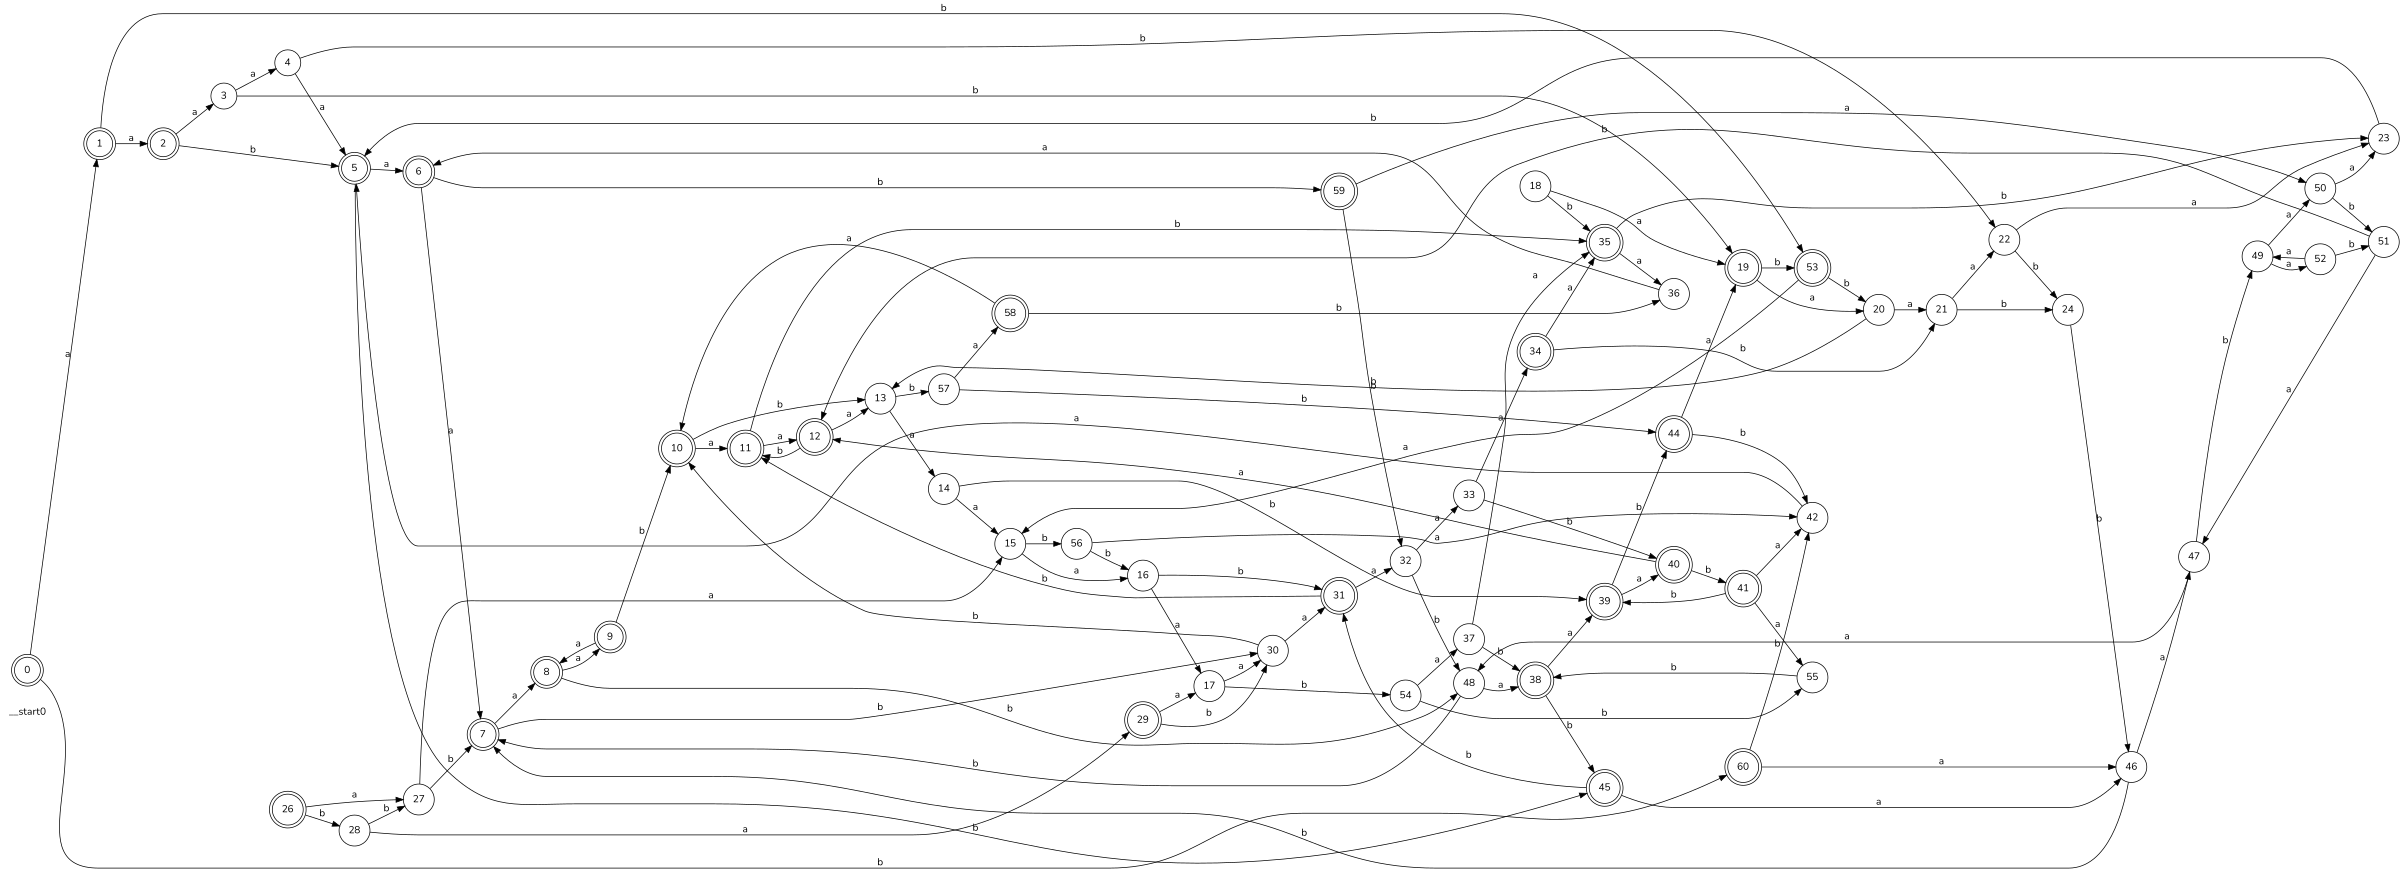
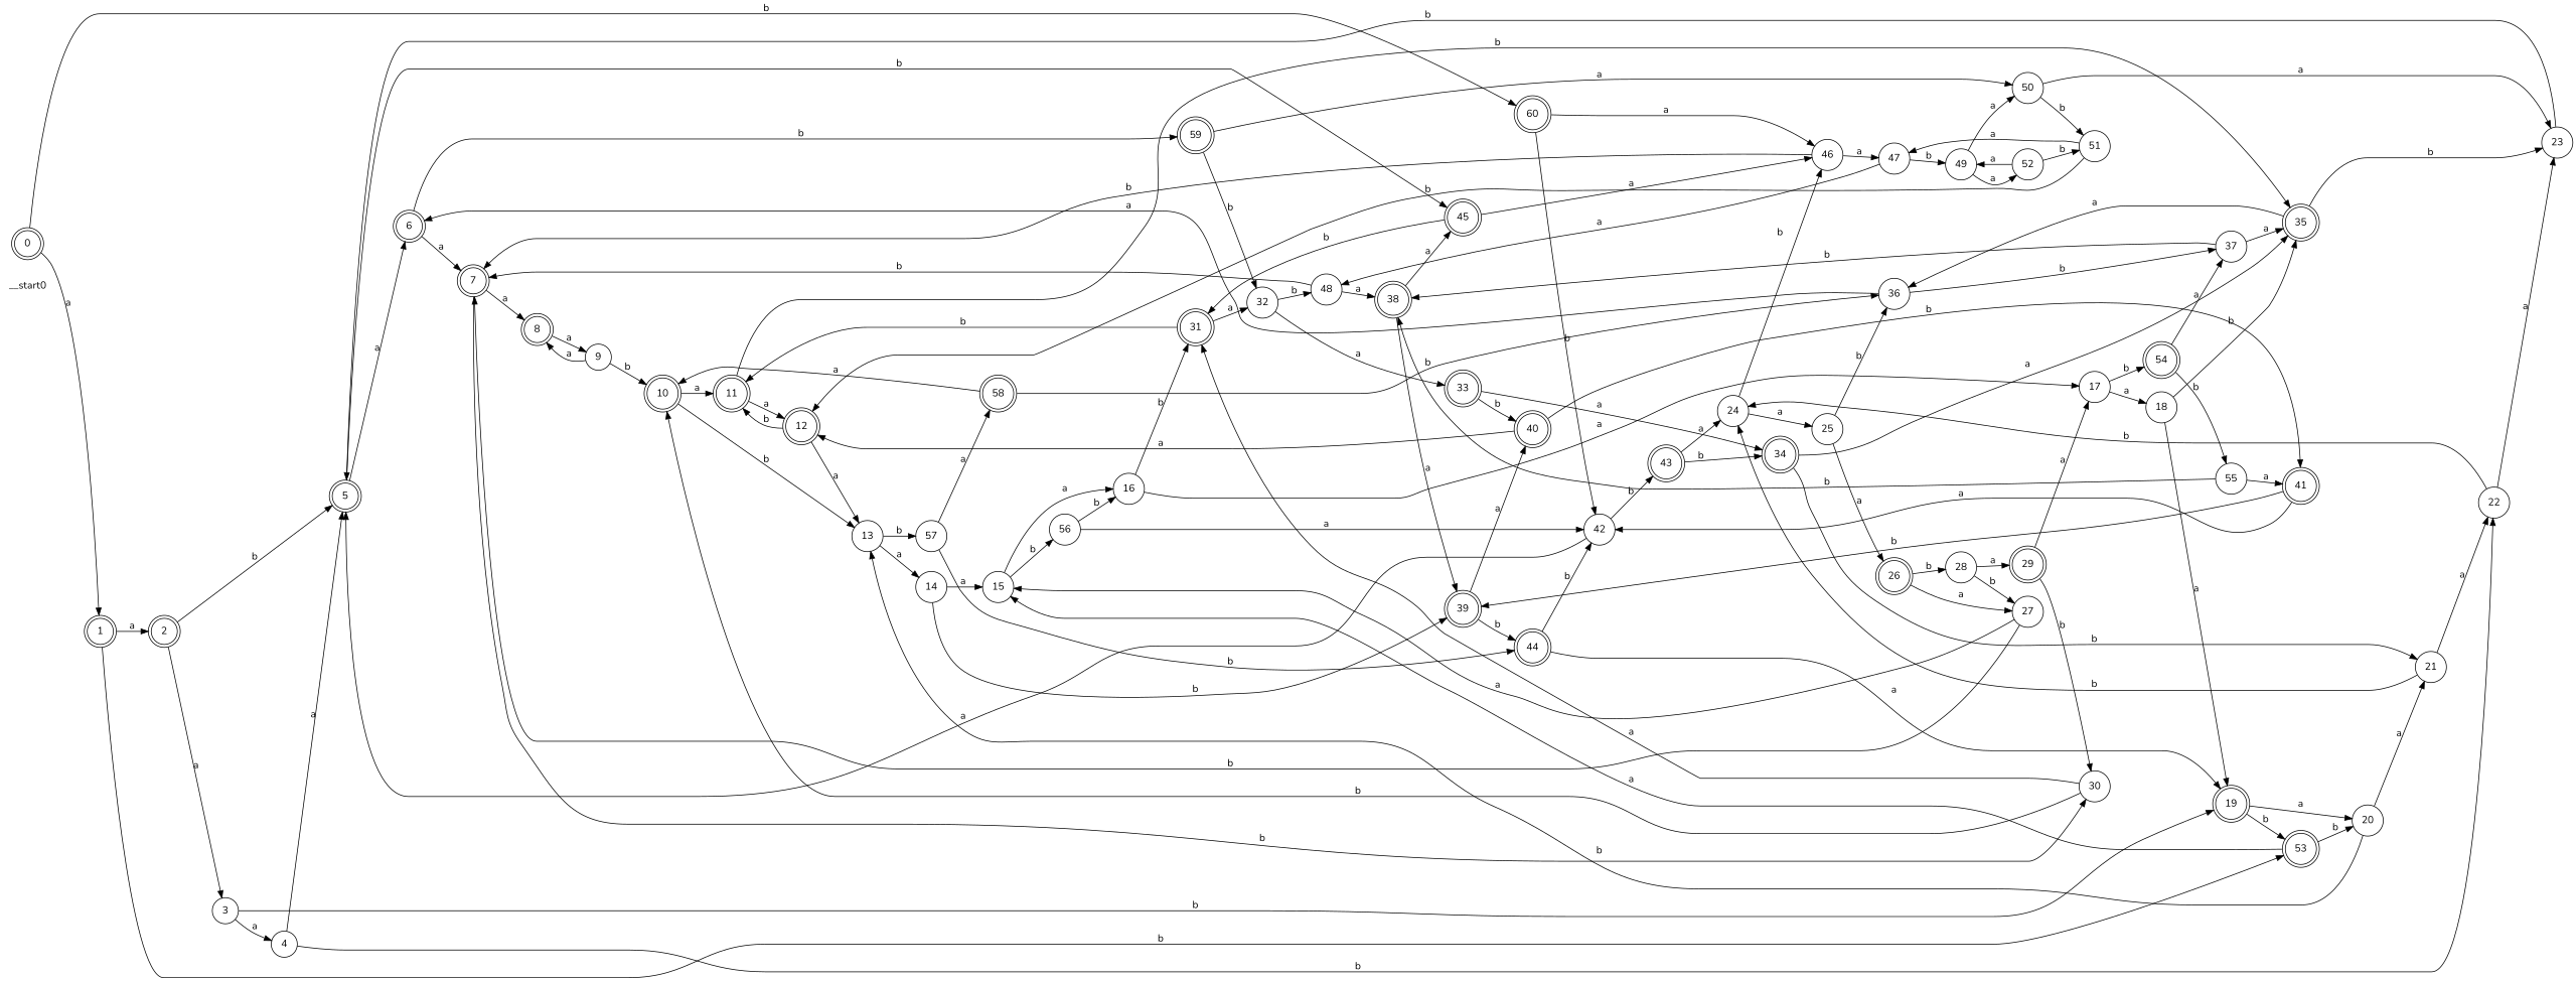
  digraph {
    fontname=Nunito
    rankdir=LR
    node [fontname=Nunito shape=circle color=black fillcolor=white style=filled]
    edge [fontname=Nunito]
    __start0 [shape=none color="" fillcolor="" style=""]
    n2 [label=0 shape=doublecircle style="rounded,filled"]
    n3 [label=1 shape=doublecircle style="rounded,filled"]
    n4 [label=60 shape=doublecircle style="rounded,filled"]
    n5 [label=2 shape=doublecircle style="rounded,filled"]
    n6 [label=53 shape=doublecircle style="rounded,filled"]
    n7 [label=46]
    n8 [label=42]
    n9 [label=3]
    n10 [label=5 shape=doublecircle style="rounded,filled"]
    n11 [label=15]
    n12 [label=20]
    n13 [label=4]
    n14 [label=19 shape=doublecircle style="rounded,filled"]
    n15 [label=6 shape=doublecircle style="rounded,filled"]
    n16 [label=45 shape=doublecircle style="rounded,filled"]
    n17 [label=22]
    n18 [label=24]
    n19 [label=23]
    n20 [label=7 shape=doublecircle style="rounded,filled"]
    n21 [label=59 shape=doublecircle style="rounded,filled"]
    n22 [label=31 shape=doublecircle style="rounded,filled"]
    n23 [label=8 shape=doublecircle style="rounded,filled"]
    n24 [label=30]
    n25 [label=32]
    n26 [label=50]
-   n27 [label=9 shape=doublecircle style="rounded,filled"]
+   n27 [label=9 style="rounded,filled"]
    n28 [label=48]
    n29 [label=10 shape=doublecircle style="rounded,filled"]
    n30 [label=38 shape=doublecircle style="rounded,filled"]
    n31 [label=11 shape=doublecircle style="rounded,filled"]
    n32 [label=13]
    n33 [label=12 shape=doublecircle style="rounded,filled"]
    n34 [label=35 shape=doublecircle style="rounded,filled"]
    n35 [label=14]
    n36 [label=57]
    n37 [label=36]
    n38 [label=39 shape=doublecircle style="rounded,filled"]
    n39 [label=44 shape=doublecircle style="rounded,filled"]
    n40 [label=58 shape=doublecircle style="rounded,filled"]
    n41 [label=16]
    n42 [label=56]
    n43 [label=40 shape=doublecircle style="rounded,filled"]
    n44 [label=17]
    n45 [label=18]
-   n46 [label=54]
+   n46 [label=54 shape=doublecircle]
    n47 [label=37]
    n48 [label=55]
    n49 [label=21]
+   n50 [label=25]
    n51 [label=26 shape=doublecircle style="rounded,filled"]
    n52 [label=47]
    n53 [label=27]
    n54 [label=28]
    n55 [label=29 shape=doublecircle style="rounded,filled"]
-   n56 [label=33 style="rounded,filled"]
+   n56 [label=33 shape=doublecircle style="rounded,filled"]
    n57 [label=34 shape=doublecircle style="rounded,filled"]
    n58 [label=41 shape=doublecircle style="rounded,filled"]
+   n59 [label=43 shape=doublecircle style="rounded,filled"]
    n60 [label=49]
    n61 [label=52]
    n62 [label=51]
    n2 -> n3 [label=a]
    n2 -> n4 [label=b]
    n3 -> n5 [label=a]
    n3 -> n6 [label=b]
    n4 -> n7 [label=a]
    n4 -> n8 [label=b]
    n5 -> n9 [label=a]
    n5 -> n10 [label=b]
    n6 -> n11 [label=a]
    n6 -> n12 [label=b]
    n7 -> n20 [label=b]
    n7 -> n52 [label=a]
    n8 -> n10 [label=a]
+   n8 -> n59 [label=b]
    n9 -> n13 [label=a]
    n9 -> n14 [label=b]
    n10 -> n15 [label=a]
    n10 -> n16 [label=b]
    n11 -> n41 [label=a]
    n11 -> n42 [label=b]
    n12 -> n32 [label=b]
    n12 -> n49 [label=a]
    n13 -> n10 [label=a]
    n13 -> n17 [label=b]
    n14 -> n6 [label=b]
    n14 -> n12 [label=a]
    n15 -> n20 [label=a]
    n15 -> n21 [label=b]
    n16 -> n7 [label=a]
    n16 -> n22 [label=b]
    n17 -> n18 [label=b]
    n17 -> n19 [label=a]
    n18 -> n7 [label=b]
+   n18 -> n50 [label=a]
    n19 -> n10 [label=b]
    n20 -> n23 [label=a]
    n20 -> n24 [label=b]
    n21 -> n25 [label=b]
    n21 -> n26 [label=a]
    n22 -> n25 [label=a]
    n22 -> n31 [label=b]
    n23 -> n27 [label=a]
-   n23 -> n28 [label=b]
    n24 -> n22 [label=a]
    n24 -> n29 [label=b]
    n25 -> n28 [label=b]
    n25 -> n56 [label=a]
    n26 -> n19 [label=a]
    n26 -> n62 [label=b]
    n27 -> n23 [label=a]
    n27 -> n29 [label=b]
    n28 -> n20 [label=b]
    n28 -> n30 [label=a]
    n29 -> n31 [label=a]
    n29 -> n32 [label=b]
-   n30 -> n16 [label=b]
+   n30 -> n16 [label=a]
    n30 -> n38 [label=a]
    n31 -> n33 [label=a]
    n31 -> n34 [label=b]
    n32 -> n35 [label=a]
    n32 -> n36 [label=b]
    n33 -> n31 [label=b]
    n33 -> n32 [label=a]
    n34 -> n19 [label=b]
    n34 -> n37 [label=a]
    n35 -> n11 [label=a]
    n35 -> n38 [label=b]
    n36 -> n39 [label=b]
    n36 -> n40 [label=a]
    n37 -> n15 [label=a]
+   n37 -> n47 [label=b]
    n38 -> n39 [label=b]
    n38 -> n43 [label=a]
    n39 -> n8 [label=b]
    n39 -> n14 [label=a]
    n40 -> n29 [label=a]
    n40 -> n37 [label=b]
    n41 -> n22 [label=b]
    n41 -> n44 [label=a]
    n42 -> n8 [label=a]
    n42 -> n41 [label=b]
    n43 -> n33 [label=a]
    n43 -> n58 [label=b]
-   n44 -> n24 [label=a]
+   n44 -> n45 [label=a]
    n44 -> n46 [label=b]
    n45 -> n14 [label=a]
    n45 -> n34 [label=b]
    n46 -> n47 [label=a]
    n46 -> n48 [label=b]
    n47 -> n30 [label=b]
    n47 -> n34 [label=a]
    n48 -> n30 [label=b]
-   n58 -> n48 [label=a]
+   n48 -> n58 [label=a]
    n49 -> n17 [label=a]
    n49 -> n18 [label=b]
+   n50 -> n37 [label=b]
+   n50 -> n51 [label=a]
    n51 -> n53 [label=a]
    n51 -> n54 [label=b]
    n52 -> n28 [label=a]
    n52 -> n60 [label=b]
    n53 -> n11 [label=a]
    n53 -> n20 [label=b]
    n54 -> n53 [label=b]
    n54 -> n55 [label=a]
    n55 -> n24 [label=b]
    n55 -> n44 [label=a]
    n56 -> n43 [label=b]
    n56 -> n57 [label=a]
    n57 -> n34 [label=a]
    n57 -> n49 [label=b]
    n58 -> n8 [label=a]
    n58 -> n38 [label=b]
+   n59 -> n18 [label=a]
+   n59 -> n57 [label=b]
    n60 -> n26 [label=a]
    n60 -> n61 [label=a]
    n61 -> n60 [label=a]
    n61 -> n62 [label=b]
    n62 -> n33 [label=b]
    n62 -> n52 [label=a]
  }
